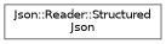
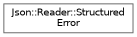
  digraph {
    rankdir=LR
    fontname="DejaVu Sans"
-   n1 [color=grey40 fillcolor=white fontname="DejaVu Sans" fontsize=10 height=0.2 label="Json::Reader::Structured\lJson" shape=box style=filled width=0.4]
+   n1 [color=grey40 fillcolor=white fontname="DejaVu Sans" fontsize=10 height=0.2 label="Json::Reader::Structured\lError" shape=box style=filled width=0.4]
  }
